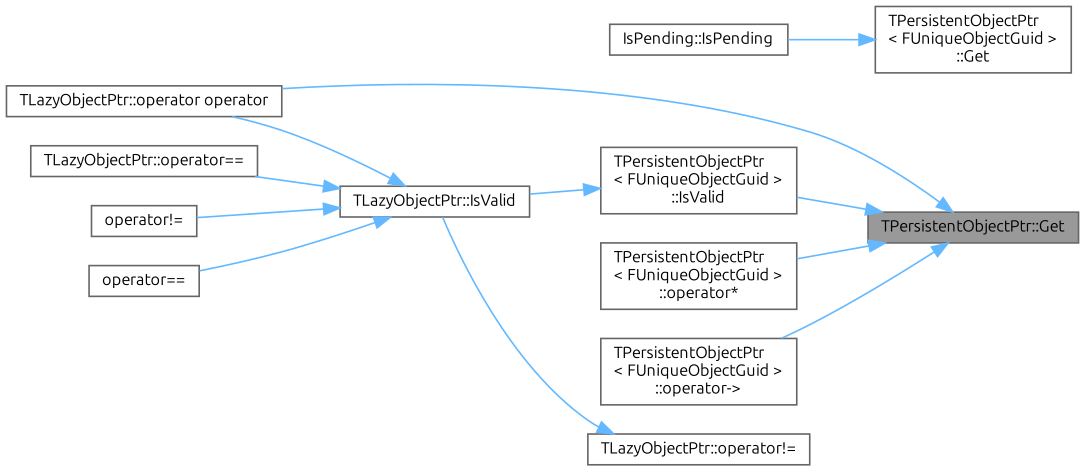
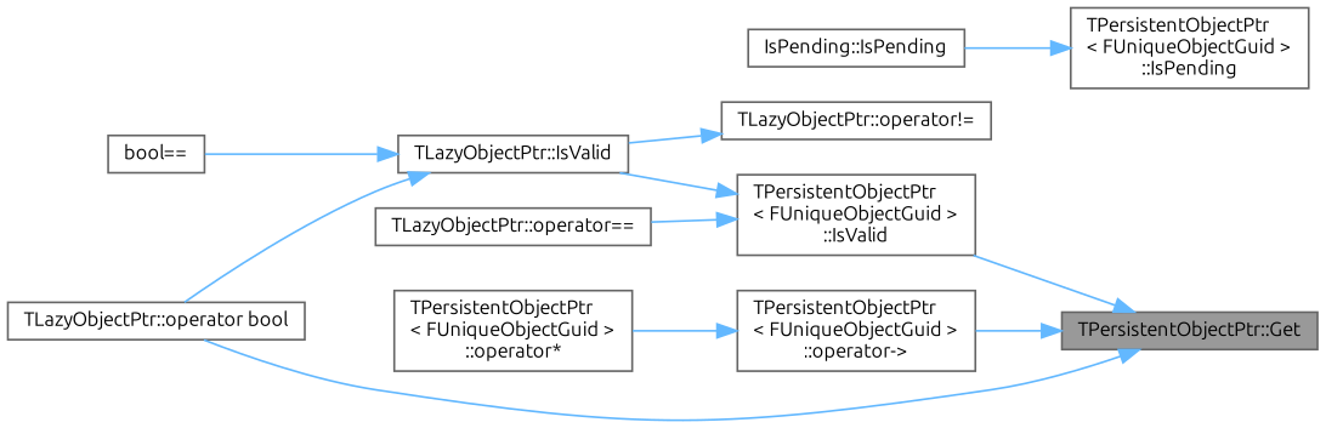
  digraph {
    fontname=Ubuntu
    rankdir=RL
    node [color=grey40 fillcolor=white fontname=Ubuntu fontsize=10 shape=box style=filled]
    edge [color=steelblue1 dir=back fontname=Ubuntu fontsize=10 labelfontname=Helvetica labelfontsize=10 style=solid]
    n1 [color=gray40 fillcolor=grey60 fontcolor=black height=0.2 label="TPersistentObjectPtr::Get" width=0.4]
    n2 [height=0.2 label="TPersistentObjectPtr\l\< FUniqueObjectGuid \>\l::IsValid" width=0.4]
    n3 [height=0.2 label="TPersistentObjectPtr\l\< FUniqueObjectGuid \>\l::operator*" width=0.4]
    n4 [height=0.2 label="TPersistentObjectPtr\l\< FUniqueObjectGuid \>\l::operator-\>" width=0.4]
-   n5 [height=0.2 label="TLazyObjectPtr::operator operator" width=0.4]
-   n6 [height=0.2 label="TPersistentObjectPtr\l\< FUniqueObjectGuid \>\l::Get" width=0.4]
+   n5 [height=0.2 label="TLazyObjectPtr::operator bool" width=0.4]
+   n6 [height=0.2 label="TPersistentObjectPtr\l\< FUniqueObjectGuid \>\l::IsPending" width=0.4]
    n7 [height=0.2 label="IsPending::IsPending" width=0.4]
    n8 [height=0.2 label="TLazyObjectPtr::IsValid" width=0.4]
-   n9 [height=0.2 label="operator!=" width=0.4]
-   n10 [height=0.2 label="operator==" width=0.4]
+   n10 [height=0.2 label="bool==" width=0.4]
    n11 [height=0.2 label="TLazyObjectPtr::operator==" width=0.4]
    n12 [height=0.2 label="TLazyObjectPtr::operator!=" width=0.4]
    n1 -> n2
-   n1 -> n3
+   n4 -> n3
    n1 -> n4
    n1 -> n5
    n2 -> n8
    n6 -> n7
    n8 -> n5
-   n8 -> n9
    n8 -> n10
-   n8 -> n11
+   n2 -> n11
    n12 -> n8
  }
